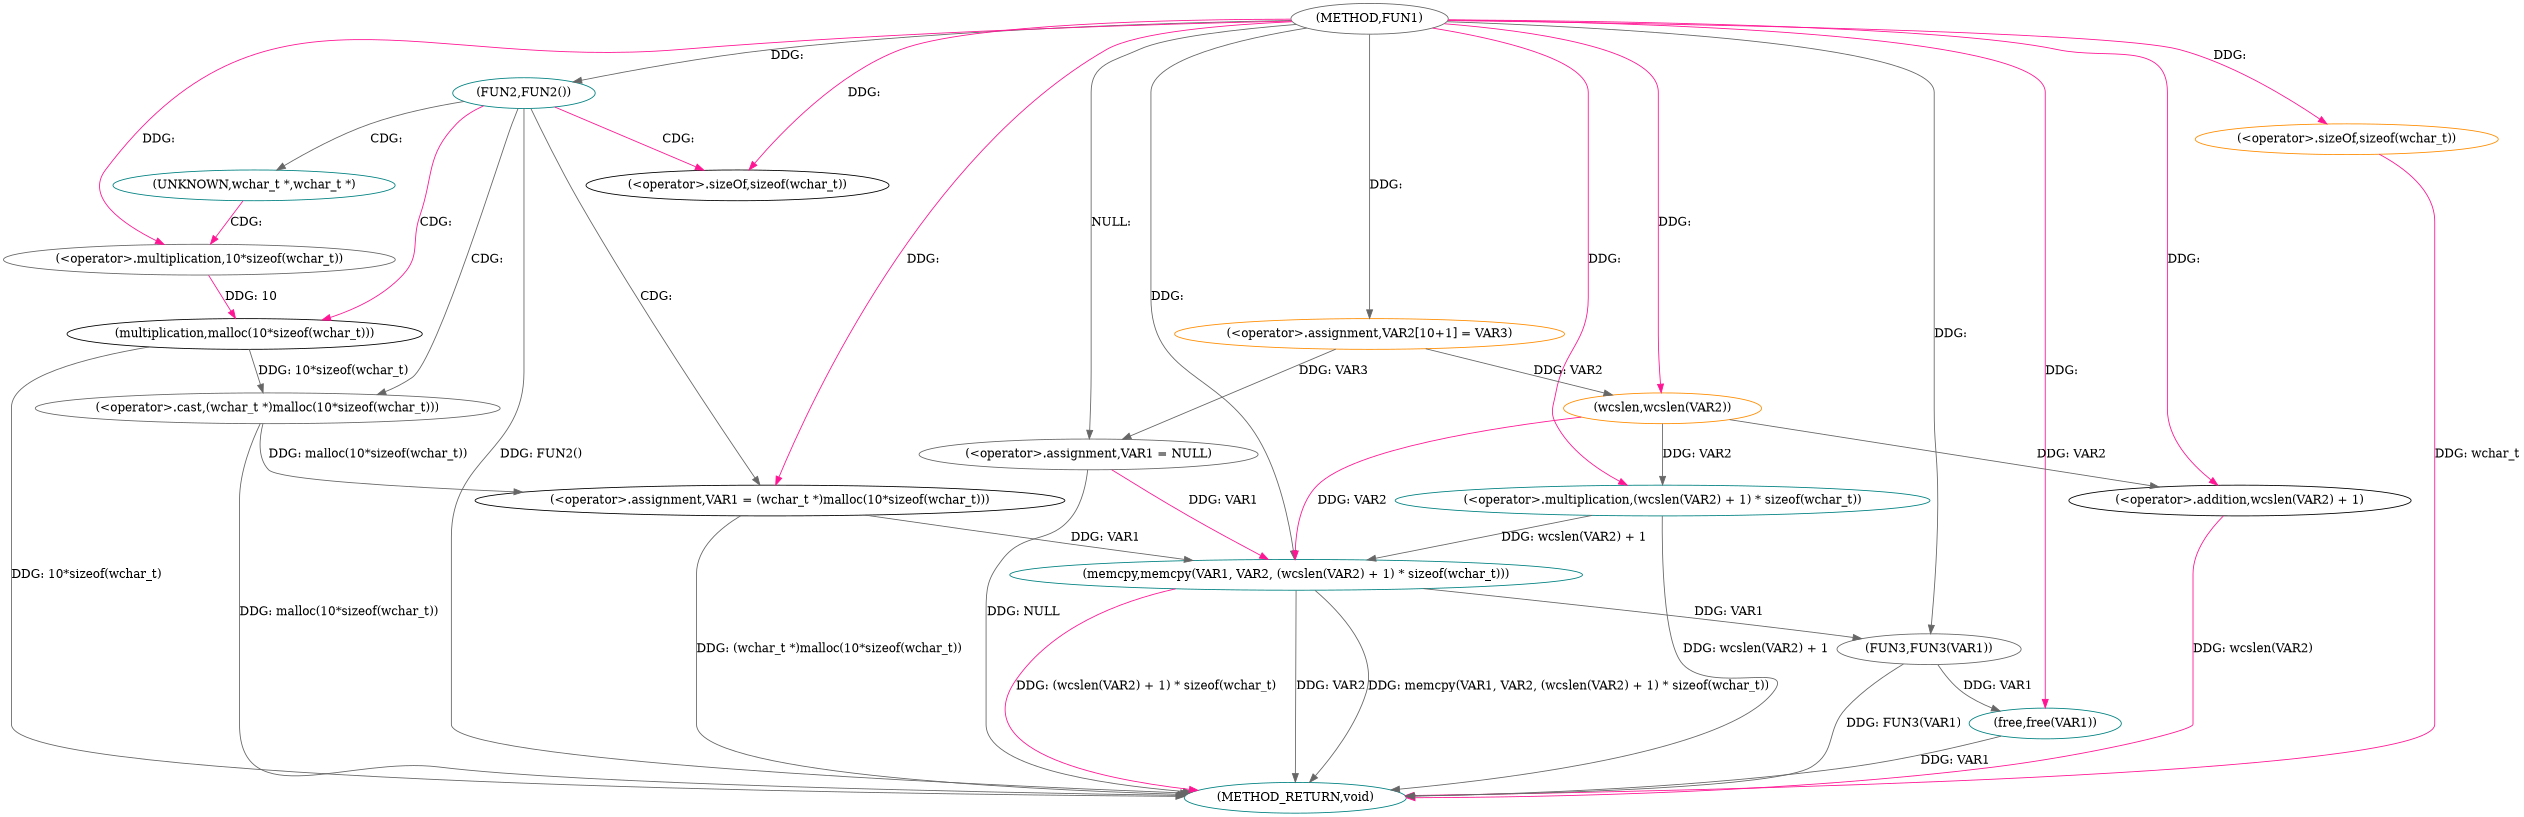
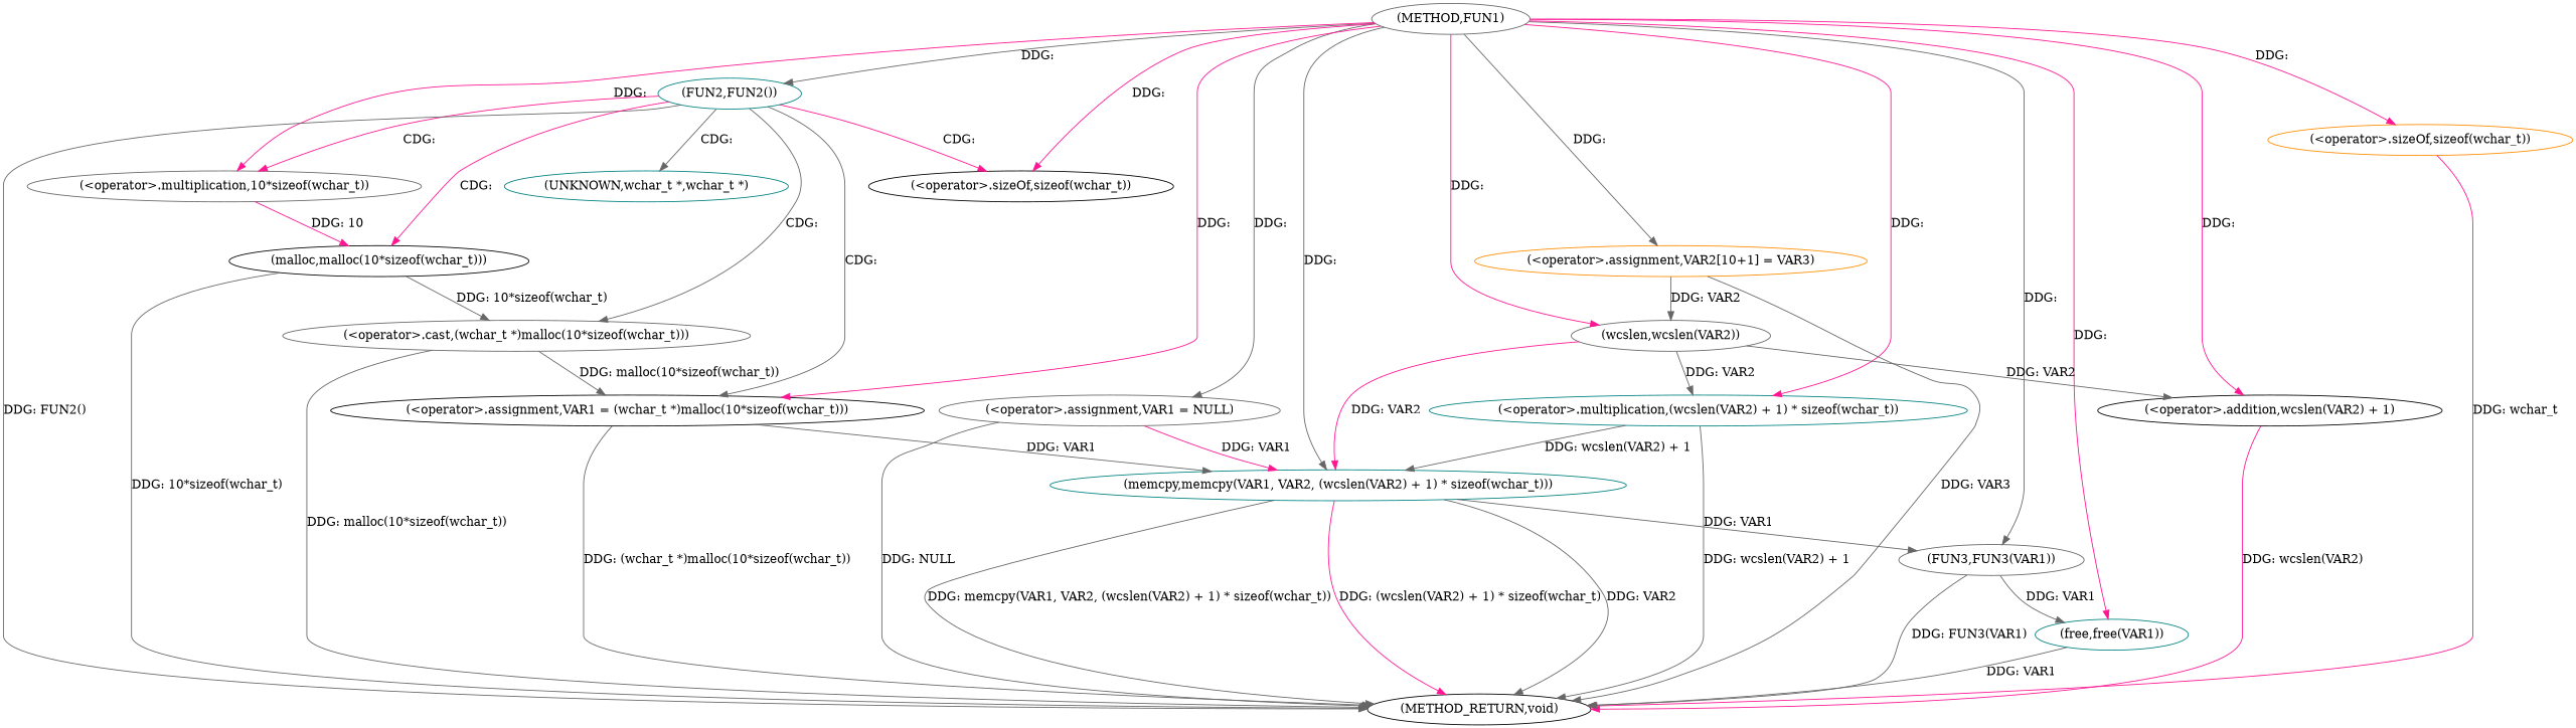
  digraph {
    node [color=gray40]
    edge [color=gray40]
    n1 [label="(METHOD,FUN1)"]
    n2 [label="(<operator>.assignment,VAR1 = NULL)"]
    n3 [color=teal label="(FUN2,FUN2())"]
    n4 [color=black label="(<operator>.assignment,VAR1 = (wchar_t *)malloc(10*sizeof(wchar_t)))"]
    n5 [label="(<operator>.multiplication,10*sizeof(wchar_t))"]
    n6 [color=black label="(<operator>.sizeOf,sizeof(wchar_t))"]
    n7 [color=darkorange label="(<operator>.assignment,VAR2[10+1] = VAR3)"]
    n8 [color=teal label="(memcpy,memcpy(VAR1, VAR2, (wcslen(VAR2) + 1) * sizeof(wchar_t)))"]
    n9 [color=teal label="(<operator>.multiplication,(wcslen(VAR2) + 1) * sizeof(wchar_t))"]
    n10 [color=black label="(<operator>.addition,wcslen(VAR2) + 1)"]
-   n11 [color=darkorange label="(wcslen,wcslen(VAR2))"]
+   n11 [label="(wcslen,wcslen(VAR2))"]
    n12 [color=darkorange label="(<operator>.sizeOf,sizeof(wchar_t))"]
    n13 [label="(FUN3,FUN3(VAR1))"]
    n14 [color=teal label="(free,free(VAR1))"]
-   n15 [color=teal label="(METHOD_RETURN,void)"]
+   n15 [color=black label="(METHOD_RETURN,void)"]
    n16 [label="(<operator>.cast,(wchar_t *)malloc(10*sizeof(wchar_t)))"]
-   n17 [color=black label="(multiplication,malloc(10*sizeof(wchar_t)))"]
+   n17 [color=black label="(malloc,malloc(10*sizeof(wchar_t)))"]
    n18 [color=teal label="(UNKNOWN,wchar_t *,wchar_t *)"]
-   n1 -> n2 [label="NULL: "]
+   n1 -> n2 [label="DDG: "]
    n1 -> n3 [label="DDG: "]
    n1 -> n4 [color=deeppink label="DDG: "]
    n1 -> n5 [color=deeppink label="DDG: "]
    n1 -> n6 [color=deeppink label="DDG: "]
    n1 -> n7 [label="DDG: "]
    n1 -> n8 [label="DDG: "]
    n1 -> n9 [color=deeppink label="DDG: "]
    n1 -> n10 [color=deeppink label="DDG: "]
    n1 -> n11 [color=deeppink label="DDG: "]
    n1 -> n12 [color=deeppink label="DDG: "]
    n1 -> n13 [label="DDG: "]
    n1 -> n14 [color=deeppink label="DDG: "]
    n2 -> n8 [color=deeppink label="DDG: VAR1"]
    n2 -> n15 [label="DDG: NULL"]
    n3 -> n4 [label="CDG: "]
-   n18 -> n5 [color=deeppink label="CDG: "]
+   n3 -> n5 [color=deeppink label="CDG: "]
    n3 -> n6 [color=deeppink label="CDG: "]
    n3 -> n15 [label="DDG: FUN2()"]
    n3 -> n16 [label="CDG: "]
    n3 -> n17 [color=deeppink label="CDG: "]
    n3 -> n18 [label="CDG: "]
    n4 -> n8 [label="DDG: VAR1"]
    n4 -> n15 [label="DDG: (wchar_t *)malloc(10*sizeof(wchar_t))"]
    n5 -> n17 [color=deeppink label="DDG: 10"]
    n7 -> n11 [label="DDG: VAR2"]
-   n7 -> n2 [label="DDG: VAR3"]
+   n7 -> n15 [label="DDG: VAR3"]
    n8 -> n13 [label="DDG: VAR1"]
    n8 -> n15 [color=deeppink label="DDG: (wcslen(VAR2) + 1) * sizeof(wchar_t)"]
    n8 -> n15 [label="DDG: VAR2"]
    n8 -> n15 [label="DDG: memcpy(VAR1, VAR2, (wcslen(VAR2) + 1) * sizeof(wchar_t))"]
    n9 -> n8 [label="DDG: wcslen(VAR2) + 1"]
    n9 -> n15 [label="DDG: wcslen(VAR2) + 1"]
    n10 -> n15 [color=deeppink label="DDG: wcslen(VAR2)"]
    n11 -> n8 [color=deeppink label="DDG: VAR2"]
    n11 -> n9 [label="DDG: VAR2"]
    n11 -> n10 [label="DDG: VAR2"]
    n12 -> n15 [color=deeppink label="DDG: wchar_t"]
    n13 -> n14 [label="DDG: VAR1"]
    n13 -> n15 [label="DDG: FUN3(VAR1)"]
    n14 -> n15 [label="DDG: VAR1"]
    n16 -> n4 [label="DDG: malloc(10*sizeof(wchar_t))"]
    n16 -> n15 [label="DDG: malloc(10*sizeof(wchar_t))"]
    n17 -> n15 [label="DDG: 10*sizeof(wchar_t)"]
    n17 -> n16 [label="DDG: 10*sizeof(wchar_t)"]
  }
